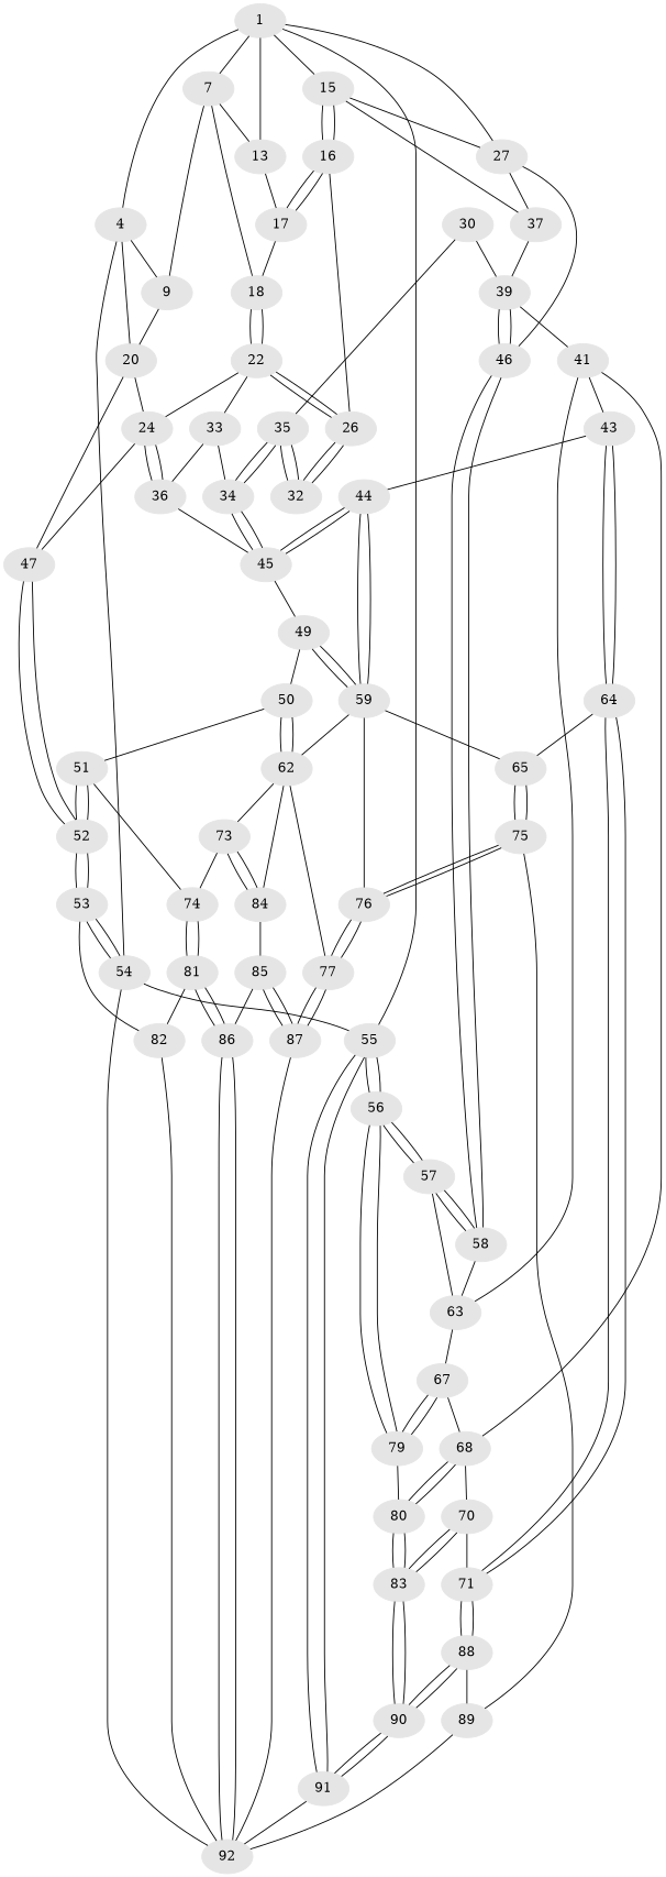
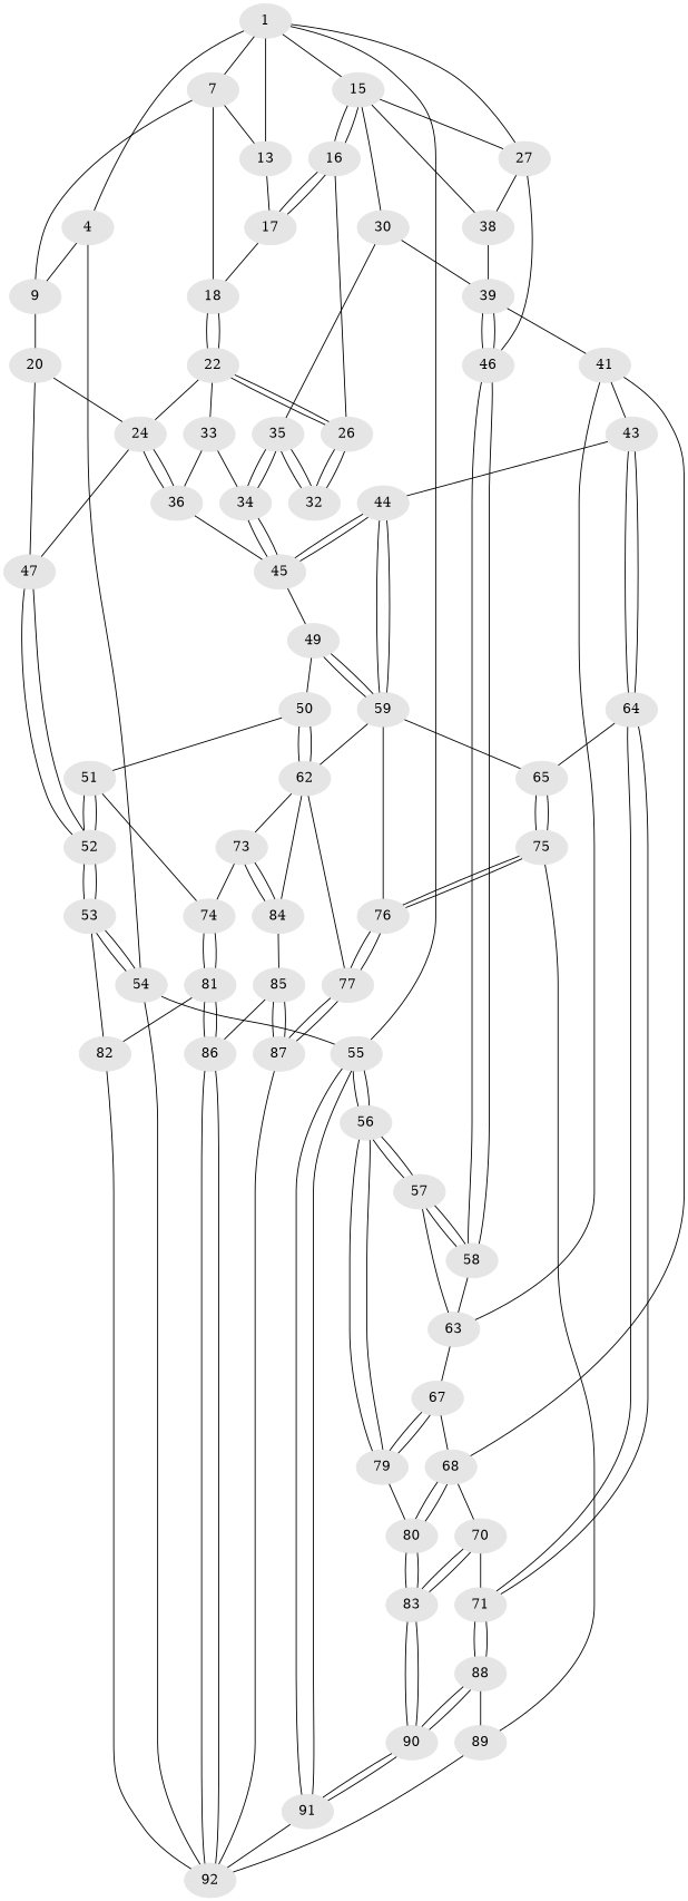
  graph {
    node [color=gray90 style=filled]
    1 [super="+2+6"]
    4 [super="+19+5+11"]
    7 [super="+8"]
    13 [super="+14"]
    15 [super="+28"]
    27 [super="+37"]
    55
    9 [super="+10"]
    20 [super="+21"]
    54
    18
    17
    16
    30
-   38 [label=37]
+   38
    46
    56
    91
    24 [super="+25"]
    47
    92 [super="+94+93"]
    22 [super="+23"]
    26
    n24 [label=35]
    39 [super="+40"]
    32
    33 [super="+35"]
    36
    52
    34
    45 [super="+48"]
    58
    41 [super="+42"]
    49
    43
    63 [super="+66"]
    68 [super="+69"]
    44
    64
    67
    70
    80
    59 [super="+60"]
    65
    71
    62 [super="+72"]
    76
    50
    53
    51
    74
    73
    77
    84
    81
    82
    57
    79
    75
    87
    85
    88
    89
    83
    90
    86
    1 -- 4
    1 -- 7
    1 -- 13 [weight=2]
    1 -- 15
    1 -- 27
    1 -- 55
    4 -- 9 [weight=2]
-   4 -- 20
    4 -- 54
    7 -- 13
    7 -- 9
    7 -- 18
    13 -- 17
    15 -- 27
    15 -- 16
    15 -- 16
+   15 -- 30
    15 -- 38
    27 -- 38
    27 -- 46
    55 -- 56
    55 -- 56
    55 -- 91
    55 -- 91
    9 -- 20
    20 -- 24
    20 -- 47
    54 -- 55
    54 -- 92
    18 -- 22
    18 -- 22
    17 -- 18
    16 -- 17
    16 -- 17
    16 -- 26
    30 -- n24
    30 -- 39
    38 -- 39
    46 -- 58
    46 -- 58
    56 -- 57
    56 -- 57
    56 -- 79
    56 -- 79
    91 -- 92
    24 -- 47
    24 -- 36
    24 -- 36
    47 -- 52
    47 -- 52
    22 -- 24
    22 -- 26
    22 -- 26
    22 -- 33
    26 -- 32
    26 -- 32
    n24 -- 32
    n24 -- 32
    n24 -- 34
    n24 -- 34
    39 -- 46
    39 -- 46
    39 -- 41
    33 -- 36
    33 -- 34
    36 -- 45
    52 -- 53
    52 -- 53
    34 -- 45
    34 -- 45
    45 -- 49
    58 -- 63
    41 -- 43
    41 -- 63
    41 -- 68
    49 -- 59
    49 -- 59
    49 -- 50
    43 -- 44
    43 -- 64
    43 -- 64
    63 -- 67
    68 -- 70
    68 -- 80
    68 -- 80
    44 -- 45
    44 -- 45
    44 -- 59
    44 -- 59
    64 -- 65
    64 -- 71
    64 -- 71
    67 -- 68
    67 -- 79
    67 -- 79
    70 -- 71
    70 -- 83
    70 -- 83
    80 -- 83
    80 -- 83
    59 -- 65
    59 -- 62
    59 -- 76
    65 -- 75
    65 -- 75
    71 -- 88
    71 -- 88
    62 -- 73
    62 -- 77
    62 -- 84
    76 -- 77
    76 -- 77
    50 -- 62
    50 -- 62
    50 -- 51
    53 -- 54
    53 -- 54
    53 -- 82
    51 -- 52
    51 -- 52
    51 -- 74
    74 -- 81
    74 -- 81
    73 -- 74
    73 -- 84
    73 -- 84
    77 -- 87
    77 -- 87
    84 -- 85
    81 -- 82
    81 -- 86
    81 -- 86
    82 -- 92
    57 -- 58
    57 -- 58
    57 -- 63
    79 -- 80
    75 -- 76
    75 -- 76
    75 -- 89
    87 -- 92
    85 -- 87
    85 -- 87
    85 -- 86
    88 -- 89
    88 -- 90
    88 -- 90
    89 -- 92
    83 -- 90
    83 -- 90
    90 -- 91
    90 -- 91
    86 -- 92
    86 -- 92
  }
